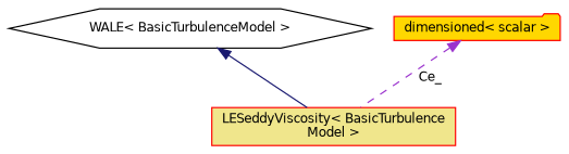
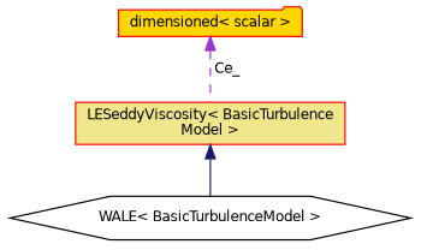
  digraph {
    node [color=red fontname=Helvetica fontsize=10 style=filled]
    edge [dir=back fontname=Helvetica fontsize=10 labelfontname=Helvetica labelfontsize=10]
    n1 [color=black fillcolor=white fontcolor=black height=0.2 label="WALE\< BasicTurbulenceModel \>" shape=hexagon width=0.4]
    n2 [fillcolor=khaki height=0.2 label="LESeddyViscosity\< BasicTurbulence\lModel \>" shape=box width=0.4]
    n3 [fillcolor=gold height=0.2 label="dimensioned\< scalar \>" shape=folder width=0.4]
-   n1 -> n2 [color=midnightblue style=solid]
+   n2 -> n1 [color=midnightblue style=solid]
    n3 -> n2 [color=darkorchid3 label=" Ce_" style=dashed]
  }
